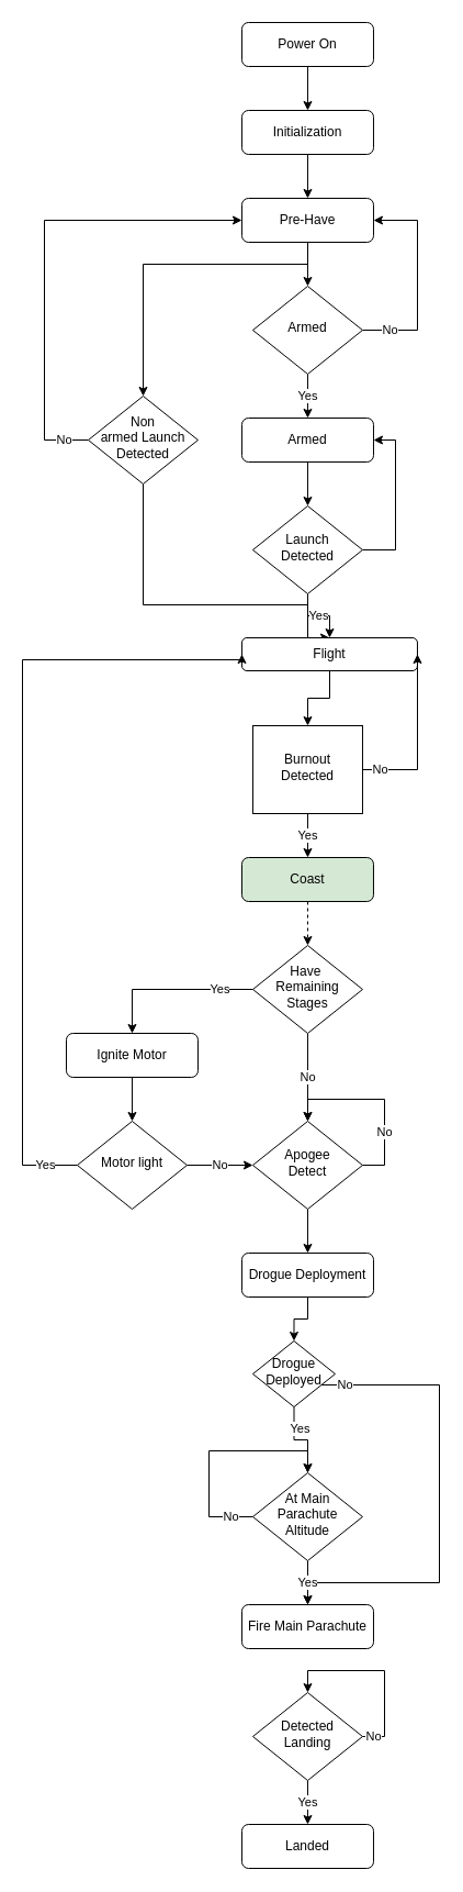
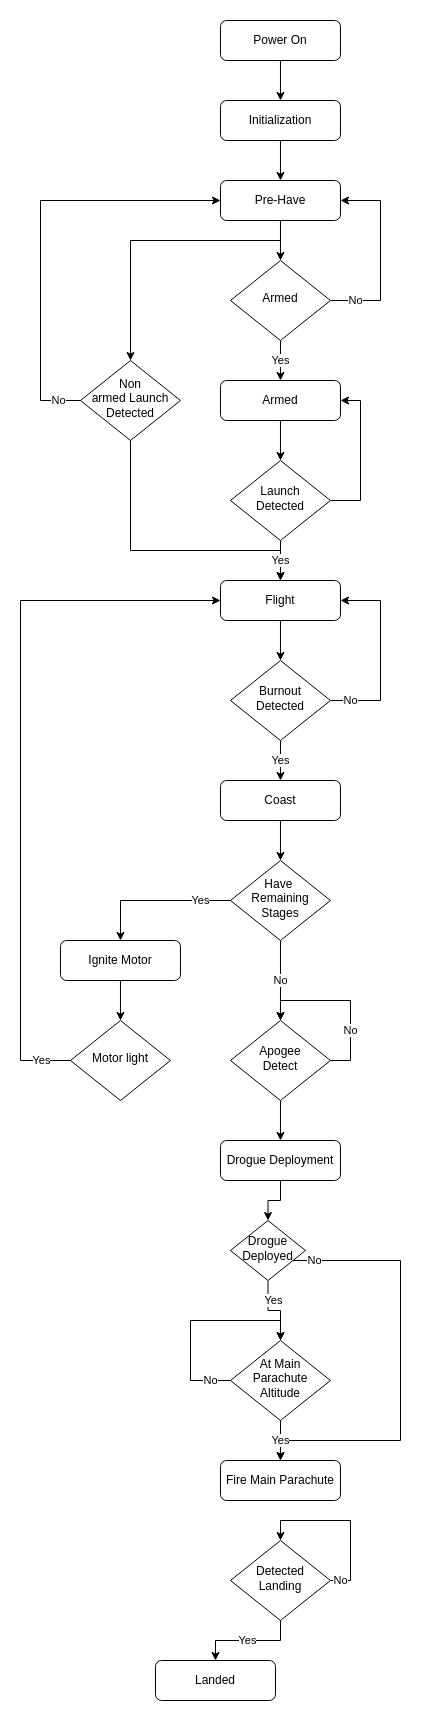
  <mxCell id="0" />
  <mxCell id="1" parent="0" />
  <mxCell id="2" style="edgeStyle=orthogonalEdgeStyle;rounded=0;orthogonalLoop=1;jettySize=auto;html=1;" edge="1" parent="1" source="3" target="5"><mxGeometry relative="1" as="geometry" /></mxCell>
  <mxCell id="3" value="&lt;div&gt;Power On&lt;/div&gt;" style="rounded=1;whiteSpace=wrap;html=1;fontSize=12;glass=0;strokeWidth=1;shadow=0;" vertex="1" parent="1"><mxGeometry x="219.98" y="20" width="120" height="40" as="geometry" /></mxCell>
  <mxCell id="4" style="edgeStyle=orthogonalEdgeStyle;rounded=0;orthogonalLoop=1;jettySize=auto;html=1;entryX=0.5;entryY=0;entryDx=0;entryDy=0;" edge="1" parent="1" source="5" target="8"><mxGeometry relative="1" as="geometry" /></mxCell>
  <mxCell id="5" value="&lt;div&gt;Initialization&lt;/div&gt;" style="rounded=1;whiteSpace=wrap;html=1;fontSize=12;glass=0;strokeWidth=1;shadow=0;" vertex="1" parent="1"><mxGeometry x="219.98" y="100" width="120" height="40" as="geometry" /></mxCell>
  <mxCell id="6" style="edgeStyle=orthogonalEdgeStyle;rounded=0;orthogonalLoop=1;jettySize=auto;html=1;entryX=0.5;entryY=0;entryDx=0;entryDy=0;" edge="1" parent="1" source="8" target="11"><mxGeometry relative="1" as="geometry" /></mxCell>
  <mxCell id="7" style="edgeStyle=orthogonalEdgeStyle;rounded=0;orthogonalLoop=1;jettySize=auto;html=1;" edge="1" parent="1" source="8" target="16"><mxGeometry relative="1" as="geometry"><Array as="points"><mxPoint x="279.98" y="240" /><mxPoint x="129.98" y="240" /></Array></mxGeometry></mxCell>
  <mxCell id="8" value="&lt;div&gt;Pre-Have&lt;/div&gt;" style="rounded=1;whiteSpace=wrap;html=1;fontSize=12;glass=0;strokeWidth=1;shadow=0;" vertex="1" parent="1"><mxGeometry x="219.98" y="180" width="120" height="40" as="geometry" /></mxCell>
  <mxCell id="9" value="Yes" style="edgeStyle=orthogonalEdgeStyle;rounded=0;orthogonalLoop=1;jettySize=auto;html=1;entryX=0.5;entryY=0;entryDx=0;entryDy=0;" edge="1" parent="1" source="11" target="13"><mxGeometry relative="1" as="geometry" /></mxCell>
  <mxCell id="10" value="No" style="edgeStyle=orthogonalEdgeStyle;rounded=0;orthogonalLoop=1;jettySize=auto;html=1;entryX=1;entryY=0.5;entryDx=0;entryDy=0;" edge="1" parent="1" source="11" target="8"><mxGeometry x="-0.733" relative="1" as="geometry"><Array as="points"><mxPoint x="380" y="300" /><mxPoint x="380" y="200" /></Array><mxPoint as="offset" /></mxGeometry></mxCell>
  <mxCell id="11" value="Armed" style="rhombus;whiteSpace=wrap;html=1;shadow=0;fontFamily=Helvetica;fontSize=12;align=center;strokeWidth=1;spacing=6;spacingTop=-4;" vertex="1" parent="1"><mxGeometry x="229.98" y="260" width="100" height="80" as="geometry" /></mxCell>
  <mxCell id="12" style="edgeStyle=orthogonalEdgeStyle;rounded=0;orthogonalLoop=1;jettySize=auto;html=1;entryX=0.5;entryY=0;entryDx=0;entryDy=0;" edge="1" parent="1" source="13" target="21"><mxGeometry relative="1" as="geometry" /></mxCell>
  <mxCell id="13" value="&lt;div&gt;Armed&lt;/div&gt;" style="rounded=1;whiteSpace=wrap;html=1;fontSize=12;glass=0;strokeWidth=1;shadow=0;" vertex="1" parent="1"><mxGeometry x="219.98" y="380" width="120" height="40" as="geometry" /></mxCell>
  <mxCell id="14" value="&lt;div&gt;&lt;br&gt;&lt;/div&gt;" style="edgeStyle=orthogonalEdgeStyle;rounded=0;orthogonalLoop=1;jettySize=auto;html=1;entryX=0.5;entryY=0;entryDx=0;entryDy=0;" edge="1" parent="1" source="16" target="18"><mxGeometry relative="1" as="geometry"><Array as="points"><mxPoint x="129.98" y="550" /><mxPoint x="279.98" y="550" /></Array></mxGeometry></mxCell>
  <mxCell id="15" value="No" style="edgeStyle=orthogonalEdgeStyle;rounded=0;orthogonalLoop=1;jettySize=auto;html=1;entryX=0;entryY=0.5;entryDx=0;entryDy=0;" edge="1" parent="1" source="16" target="8"><mxGeometry x="-0.895" relative="1" as="geometry"><Array as="points"><mxPoint x="40" y="400" /><mxPoint x="40" y="200" /></Array><mxPoint as="offset" /></mxGeometry></mxCell>
  <mxCell id="16" value="&lt;div&gt;Non armed&amp;nbsp;&lt;span style=&quot;background-color: transparent; color: light-dark(rgb(0, 0, 0), rgb(255, 255, 255));&quot;&gt;Launch Detected&lt;/span&gt;&lt;/div&gt;" style="rhombus;whiteSpace=wrap;html=1;shadow=0;fontFamily=Helvetica;fontSize=12;align=center;strokeWidth=1;spacing=6;spacingTop=-4;" vertex="1" parent="1"><mxGeometry x="79.98" y="360" width="100" height="80" as="geometry" /></mxCell>
  <mxCell id="17" style="edgeStyle=orthogonalEdgeStyle;rounded=0;orthogonalLoop=1;jettySize=auto;html=1;entryX=0.5;entryY=0;entryDx=0;entryDy=0;" edge="1" parent="1" source="18" target="24"><mxGeometry relative="1" as="geometry" /></mxCell>
- <mxCell id="18" value="Flight" style="rounded=1;whiteSpace=wrap;html=1;fontSize=12;glass=0;strokeWidth=1;shadow=0;" vertex="1" parent="1"><mxGeometry x="219.98" y="580" width="160" height="30" as="geometry" /></mxCell>
+ <mxCell id="18" value="Flight" style="rounded=1;whiteSpace=wrap;html=1;fontSize=12;glass=0;strokeWidth=1;shadow=0;" vertex="1" parent="1"><mxGeometry x="219.98" y="580" width="120" height="40" as="geometry" /></mxCell>
  <mxCell id="19" style="edgeStyle=orthogonalEdgeStyle;rounded=0;orthogonalLoop=1;jettySize=auto;html=1;entryX=1;entryY=0.5;entryDx=0;entryDy=0;" edge="1" parent="1" source="21" target="13"><mxGeometry relative="1" as="geometry"><Array as="points"><mxPoint x="359.98" y="500" /><mxPoint x="359.98" y="400" /></Array></mxGeometry></mxCell>
  <mxCell id="20" value="&lt;div&gt;Yes&lt;/div&gt;" style="edgeStyle=orthogonalEdgeStyle;rounded=0;orthogonalLoop=1;jettySize=auto;html=1;entryX=0.5;entryY=0;entryDx=0;entryDy=0;" edge="1" parent="1" source="21" target="18"><mxGeometry relative="1" as="geometry" /></mxCell>
  <mxCell id="21" value="Launch Detected" style="rhombus;whiteSpace=wrap;html=1;shadow=0;fontFamily=Helvetica;fontSize=12;align=center;strokeWidth=1;spacing=6;spacingTop=-4;" vertex="1" parent="1"><mxGeometry x="229.98" y="460" width="100" height="80" as="geometry" /></mxCell>
  <mxCell id="22" value="Yes" style="edgeStyle=orthogonalEdgeStyle;rounded=0;orthogonalLoop=1;jettySize=auto;html=1;entryX=0.5;entryY=0;entryDx=0;entryDy=0;" edge="1" parent="1" source="24" target="26"><mxGeometry relative="1" as="geometry" /></mxCell>
  <mxCell id="23" value="No" style="edgeStyle=orthogonalEdgeStyle;rounded=0;orthogonalLoop=1;jettySize=auto;html=1;entryX=1;entryY=0.5;entryDx=0;entryDy=0;" edge="1" parent="1" source="24" target="18"><mxGeometry x="-0.789" relative="1" as="geometry"><Array as="points"><mxPoint x="380" y="700" /><mxPoint x="380" y="600" /></Array><mxPoint as="offset" /></mxGeometry></mxCell>
- <mxCell id="24" value="Burnout Detected" style="whiteSpace=wrap;html=1;shadow=0;fontFamily=Helvetica;fontSize=12;align=center;strokeWidth=1;spacing=6;spacingTop=-4;rounded=0;" vertex="1" parent="1"><mxGeometry x="229.98" y="660" width="100" height="80" as="geometry" /></mxCell>
- <mxCell id="25" style="edgeStyle=orthogonalEdgeStyle;rounded=0;orthogonalLoop=1;jettySize=auto;html=1;entryX=0.5;entryY=0;entryDx=0;entryDy=0;dashed=1;" edge="1" parent="1" source="26" target="29"><mxGeometry relative="1" as="geometry" /></mxCell>
- <mxCell id="26" value="Coast" style="rounded=1;whiteSpace=wrap;html=1;fontSize=12;glass=0;strokeWidth=1;shadow=0;fillColor=#d5e8d4;" vertex="1" parent="1"><mxGeometry x="219.98" y="780" width="120" height="40" as="geometry" /></mxCell>
+ <mxCell id="24" value="Burnout Detected" style="rhombus;whiteSpace=wrap;html=1;shadow=0;fontFamily=Helvetica;fontSize=12;align=center;strokeWidth=1;spacing=6;spacingTop=-4;" vertex="1" parent="1"><mxGeometry x="229.98" y="660" width="100" height="80" as="geometry" /></mxCell>
+ <mxCell id="25" style="edgeStyle=orthogonalEdgeStyle;rounded=0;orthogonalLoop=1;jettySize=auto;html=1;entryX=0.5;entryY=0;entryDx=0;entryDy=0;" edge="1" parent="1" source="26" target="29"><mxGeometry relative="1" as="geometry" /></mxCell>
+ <mxCell id="26" value="Coast" style="rounded=1;whiteSpace=wrap;html=1;fontSize=12;glass=0;strokeWidth=1;shadow=0;" vertex="1" parent="1"><mxGeometry x="219.98" y="780" width="120" height="40" as="geometry" /></mxCell>
  <mxCell id="27" value="Yes" style="edgeStyle=orthogonalEdgeStyle;rounded=0;orthogonalLoop=1;jettySize=auto;html=1;entryX=0.5;entryY=0;entryDx=0;entryDy=0;" edge="1" parent="1" source="29" target="31"><mxGeometry x="-0.6" relative="1" as="geometry"><mxPoint as="offset" /></mxGeometry></mxCell>
  <mxCell id="28" value="No" style="edgeStyle=orthogonalEdgeStyle;rounded=0;orthogonalLoop=1;jettySize=auto;html=1;entryX=0.5;entryY=0;entryDx=0;entryDy=0;" edge="1" parent="1" source="29" target="33"><mxGeometry relative="1" as="geometry" /></mxCell>
  <mxCell id="29" value="&lt;div&gt;Have&amp;nbsp;&lt;/div&gt;&lt;div&gt;Remaining Stages&lt;/div&gt;" style="rhombus;whiteSpace=wrap;html=1;shadow=0;fontFamily=Helvetica;fontSize=12;align=center;strokeWidth=1;spacing=6;spacingTop=-4;" vertex="1" parent="1"><mxGeometry x="229.98" y="860" width="100" height="80" as="geometry" /></mxCell>
  <mxCell id="30" style="edgeStyle=orthogonalEdgeStyle;rounded=0;orthogonalLoop=1;jettySize=auto;html=1;entryX=0.5;entryY=0;entryDx=0;entryDy=0;" edge="1" parent="1" source="31" target="36"><mxGeometry relative="1" as="geometry" /></mxCell>
  <mxCell id="31" value="Ignite Motor" style="rounded=1;whiteSpace=wrap;html=1;fontSize=12;glass=0;strokeWidth=1;shadow=0;" vertex="1" parent="1"><mxGeometry x="59.98" y="940" width="120" height="40" as="geometry" /></mxCell>
  <mxCell id="32" style="edgeStyle=orthogonalEdgeStyle;rounded=0;orthogonalLoop=1;jettySize=auto;html=1;entryX=0.5;entryY=0;entryDx=0;entryDy=0;" edge="1" parent="1" source="33" target="39"><mxGeometry relative="1" as="geometry" /></mxCell>
  <mxCell id="33" value="&lt;div&gt;Apogee&lt;/div&gt;&lt;div&gt;Detect&lt;/div&gt;" style="rhombus;whiteSpace=wrap;html=1;shadow=0;fontFamily=Helvetica;fontSize=12;align=center;strokeWidth=1;spacing=6;spacingTop=-4;" vertex="1" parent="1"><mxGeometry x="229.98" y="1020" width="100" height="80" as="geometry" /></mxCell>
  <mxCell id="34" value="Yes" style="edgeStyle=orthogonalEdgeStyle;rounded=0;orthogonalLoop=1;jettySize=auto;html=1;entryX=0;entryY=0.5;entryDx=0;entryDy=0;" edge="1" parent="1" source="36" target="18"><mxGeometry x="-0.918" relative="1" as="geometry"><Array as="points"><mxPoint x="20" y="1060" /><mxPoint x="20" y="600" /></Array><mxPoint as="offset" /></mxGeometry></mxCell>
- <mxCell id="35" value="No" style="edgeStyle=orthogonalEdgeStyle;rounded=0;orthogonalLoop=1;jettySize=auto;html=1;exitX=1;exitY=0.5;exitDx=0;exitDy=0;entryX=0;entryY=0.5;entryDx=0;entryDy=0;" edge="1" parent="1" source="36" target="33"><mxGeometry relative="1" as="geometry" /></mxCell>
  <mxCell id="36" value="Motor light" style="rhombus;whiteSpace=wrap;html=1;shadow=0;fontFamily=Helvetica;fontSize=12;align=center;strokeWidth=1;spacing=6;spacingTop=-4;" vertex="1" parent="1"><mxGeometry x="69.98" y="1020" width="100" height="80" as="geometry" /></mxCell>
  <mxCell id="37" value="No" style="edgeStyle=orthogonalEdgeStyle;rounded=0;orthogonalLoop=1;jettySize=auto;html=1;entryX=0.5;entryY=0;entryDx=0;entryDy=0;" edge="1" parent="1" source="33" target="33"><mxGeometry x="-0.412" relative="1" as="geometry"><Array as="points"><mxPoint x="350" y="1060" /><mxPoint x="350" y="1000" /><mxPoint x="280" y="1000" /></Array><mxPoint as="offset" /></mxGeometry></mxCell>
  <mxCell id="38" style="edgeStyle=orthogonalEdgeStyle;rounded=0;orthogonalLoop=1;jettySize=auto;html=1;entryX=0.5;entryY=0;entryDx=0;entryDy=0;" edge="1" parent="1" source="39" target="42"><mxGeometry relative="1" as="geometry" /></mxCell>
  <mxCell id="39" value="Drogue Deployment" style="rounded=1;whiteSpace=wrap;html=1;fontSize=12;glass=0;strokeWidth=1;shadow=0;" vertex="1" parent="1"><mxGeometry x="219.98" y="1140" width="120" height="40" as="geometry" /></mxCell>
  <mxCell id="40" value="Yes" style="edgeStyle=orthogonalEdgeStyle;rounded=0;orthogonalLoop=1;jettySize=auto;html=1;entryX=0.5;entryY=0;entryDx=0;entryDy=0;" edge="1" parent="1" source="42" target="45"><mxGeometry y="10" relative="1" as="geometry"><mxPoint as="offset" /></mxGeometry></mxCell>
  <mxCell id="41" value="No" style="edgeStyle=orthogonalEdgeStyle;rounded=0;orthogonalLoop=1;jettySize=auto;html=1;entryX=0.5;entryY=0;entryDx=0;entryDy=0;" edge="1" parent="1" source="42" target="43"><mxGeometry x="-0.897" relative="1" as="geometry"><Array as="points"><mxPoint x="400" y="1260" /><mxPoint x="400" y="1440" /><mxPoint x="280" y="1440" /></Array><mxPoint as="offset" /></mxGeometry></mxCell>
  <mxCell id="42" value="Drogue Deployed" style="rhombus;whiteSpace=wrap;html=1;shadow=0;fontFamily=Helvetica;fontSize=12;align=center;strokeWidth=1;spacing=6;spacingTop=-4;" vertex="1" parent="1"><mxGeometry x="229.98" y="1220" width="75" height="60" as="geometry" /></mxCell>
  <mxCell id="43" value="Fire Main Parachute" style="rounded=1;whiteSpace=wrap;html=1;fontSize=12;glass=0;strokeWidth=1;shadow=0;" vertex="1" parent="1"><mxGeometry x="219.98" y="1460" width="120" height="40" as="geometry" /></mxCell>
  <mxCell id="44" value="Yes" style="edgeStyle=orthogonalEdgeStyle;rounded=0;orthogonalLoop=1;jettySize=auto;html=1;" edge="1" parent="1" source="45"><mxGeometry relative="1" as="geometry"><mxPoint x="279.98" y="1460" as="targetPoint" /></mxGeometry></mxCell>
  <mxCell id="45" value="At Main Parachute Altitude" style="rhombus;whiteSpace=wrap;html=1;shadow=0;fontFamily=Helvetica;fontSize=12;align=center;strokeWidth=1;spacing=6;spacingTop=-4;" vertex="1" parent="1"><mxGeometry x="229.98" y="1340" width="100" height="80" as="geometry" /></mxCell>
  <mxCell id="46" value="No" style="edgeStyle=orthogonalEdgeStyle;rounded=0;orthogonalLoop=1;jettySize=auto;html=1;entryX=0.5;entryY=0;entryDx=0;entryDy=0;" edge="1" parent="1" source="45" target="45"><mxGeometry x="-0.809" relative="1" as="geometry"><Array as="points"><mxPoint x="190" y="1380" /><mxPoint x="190" y="1320" /><mxPoint x="280" y="1320" /></Array><mxPoint as="offset" /></mxGeometry></mxCell>
  <mxCell id="47" value="Yes" style="edgeStyle=orthogonalEdgeStyle;rounded=0;orthogonalLoop=1;jettySize=auto;html=1;entryX=0.5;entryY=0;entryDx=0;entryDy=0;" edge="1" parent="1" source="48" target="50"><mxGeometry relative="1" as="geometry" /></mxCell>
  <mxCell id="48" value="Detected Landing" style="rhombus;whiteSpace=wrap;html=1;shadow=0;fontFamily=Helvetica;fontSize=12;align=center;strokeWidth=1;spacing=6;spacingTop=-4;" vertex="1" parent="1"><mxGeometry x="229.98" y="1540" width="100" height="80" as="geometry" /></mxCell>
  <mxCell id="49" value="No" style="edgeStyle=orthogonalEdgeStyle;rounded=0;orthogonalLoop=1;jettySize=auto;html=1;entryX=0.5;entryY=0;entryDx=0;entryDy=0;" edge="1" parent="1" source="48" target="48"><mxGeometry x="-0.882" relative="1" as="geometry"><Array as="points"><mxPoint x="350" y="1580" /><mxPoint x="350" y="1520" /><mxPoint x="280" y="1520" /></Array><mxPoint as="offset" /></mxGeometry></mxCell>
- <mxCell id="50" value="Landed" style="rounded=1;whiteSpace=wrap;html=1;fontSize=12;glass=0;strokeWidth=1;shadow=0;" vertex="1" parent="1"><mxGeometry x="219.98" y="1660" width="120" height="40" as="geometry" /></mxCell>
+ <mxCell id="50" value="Landed" style="rounded=1;whiteSpace=wrap;html=1;fontSize=12;glass=0;strokeWidth=1;shadow=0;" vertex="1" parent="1"><mxGeometry x="154.98" y="1660" width="120" height="40" as="geometry" /></mxCell>
